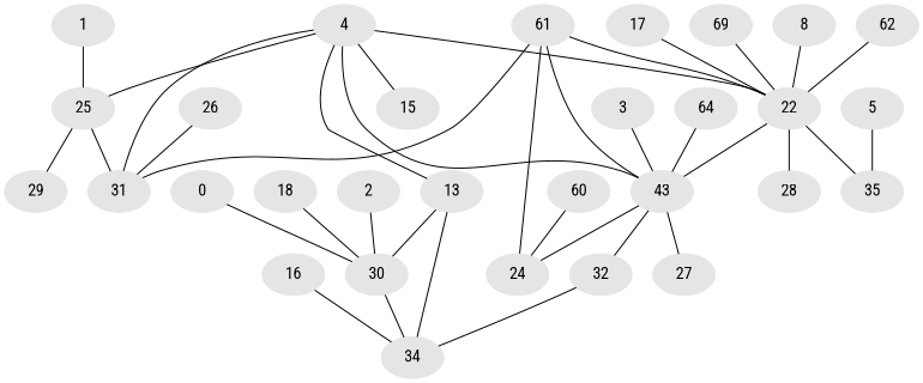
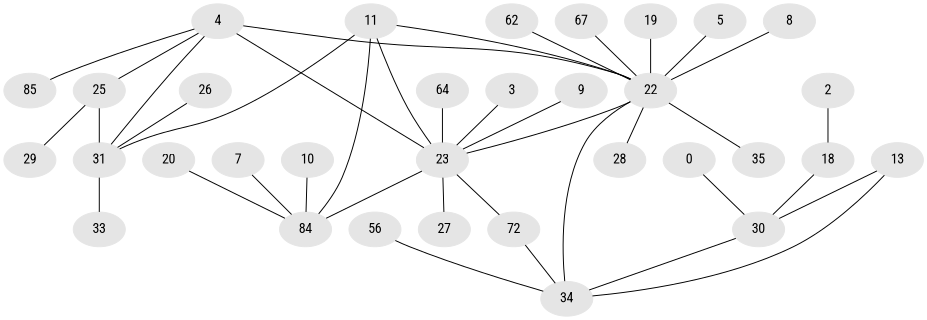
  graph {
    fontname="Roboto Condensed"
    node [color=gray90 fontname="Roboto Condensed" style=filled]
    edge [fontname="Roboto Condensed" weight=1.0]
-   1
    25
    31
    29
    2
    30
    34
    3
-   23 [label=43]
-   24
+   23
+   24 [label=84]
    27
-   32
+   32 [label=72]
    4
    13
-   15
+   15 [label=85]
    22
    28
    35
+   33
    5
    n21 [label=0]
+   7
    8
-   11 [label=61]
+   9
+   10
+   11
    n27 [label=62]
    n28 [label=64]
-   16
-   17
+   16 [label=56]
+   17 [label=67]
    18
-   19 [label=69]
-   20 [label=60]
+   19
+   20
    26
-   1 -- 25
    25 -- 31
    25 -- 29
-   2 -- 30
+   31 -- 33
+   2 -- 18
    30 -- 34
    3 -- 23
    23 -- 24
    23 -- 27
    23 -- 32
    32 -- 34
    4 -- 25
    4 -- 31
    4 -- 23 [weight=2.0]
-   4 -- 13
    4 -- 15
    4 -- 22
    13 -- 30
    13 -- 34
+   22 -- 34
    22 -- 23
    22 -- 28
    22 -- 35
-   5 -- 35
+   5 -- 22
    n21 -- 30
+   7 -- 24
    8 -- 22
+   9 -- 23
+   10 -- 24
    11 -- 31
    11 -- 23
    11 -- 24
    11 -- 22
    n27 -- 22
    n28 -- 23 [weight=2.0]
    16 -- 34
    17 -- 22
    18 -- 30
    19 -- 22
    20 -- 24
    26 -- 31
  }
